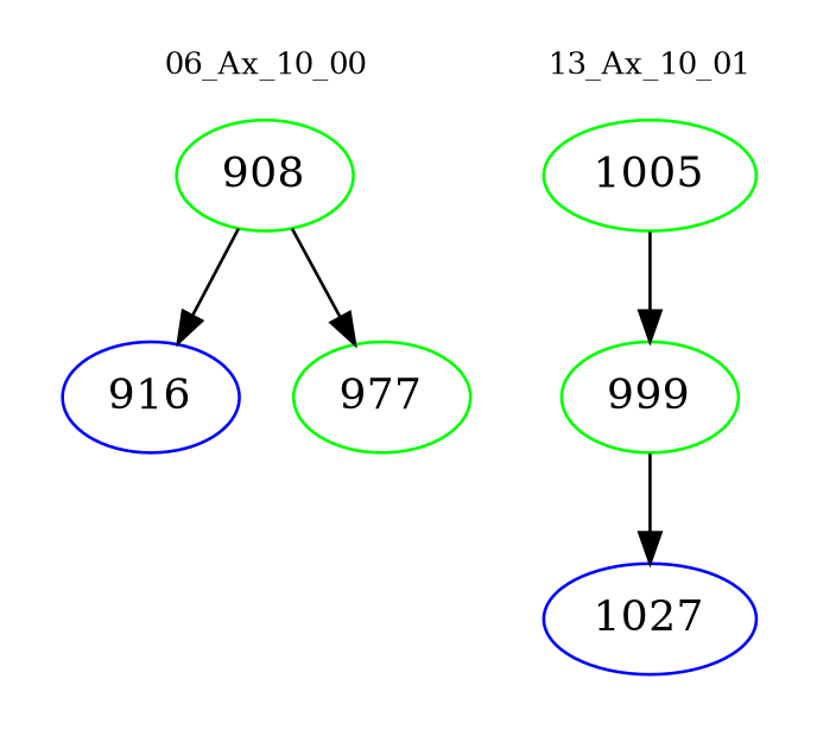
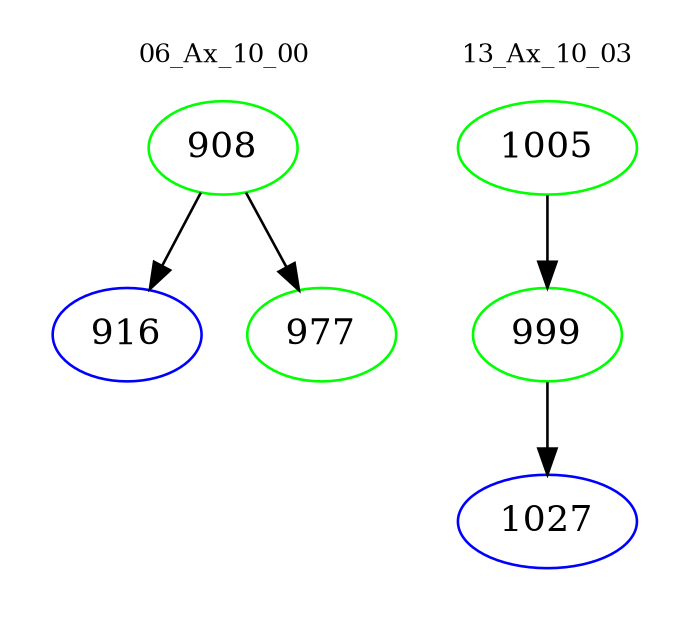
  digraph {
    node [color=green]
    edge [color=black]
    n1 [label=908]
    n2 [color=blue label=916]
    n3 [label=977]
    n4 [label=999]
    n5 [color=blue label=1027]
    n6 [label=1005]
    subgraph cluster_1 {
      color=white
      fontsize=10
      label="06_Ax_10_00"
      n1
      n2
      n3
    }
    subgraph cluster_2 {
      color=white
      fontsize=10
-     label="13_Ax_10_01"
+     label="13_Ax_10_03"
      n4
      n5
      n6
    }
    n1 -> n2
    n1 -> n3
    n4 -> n5
    n6 -> n4
  }
